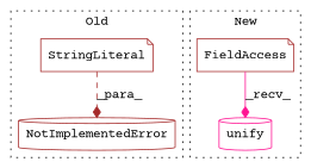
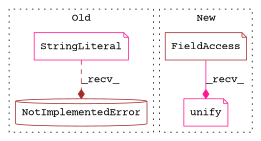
  digraph {
    fontname="Courier Prime"
    node [a=32 color=brown fontname="Courier Prime" shape=cylinder]
    edge [arrowhead=diamond fontname="Courier Prime"]
    n1 [l="20,1" label=NotImplementedError s="4047,4111"]
-   n2 [a=45 l=44 label=StringLiteral s=4067 shape=note]
-   n3 [color=deeppink l="6,1" label=unify s="4209,4224"]
+   n2 [a=45 color=deeppink l=44 label=StringLiteral s=4067 shape=note]
+   n3 [color=deeppink l="6,1" label=unify s="4209,4224" shape=note]
    n4 [a=22 l=7 label=FieldAccess s=4201 shape=note]
    subgraph cluster_1 {
      label=Old
      style=dotted
      n1
      n2
    }
    subgraph cluster_2 {
      label=New
      style=dotted
      n3
      n4
    }
-   n2 -> n1 [color=brown label=_para_ style=dashed]
+   n2 -> n1 [color=brown label=_recv_ style=dashed]
    n4 -> n3 [color=deeppink label=_recv_ style=solid]
  }
